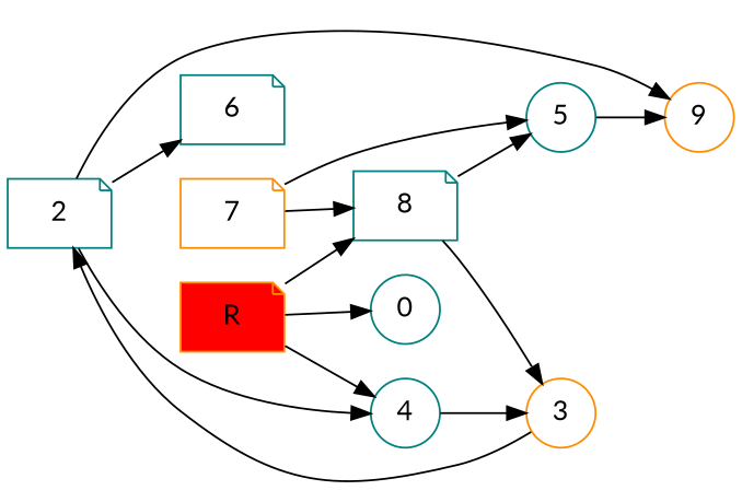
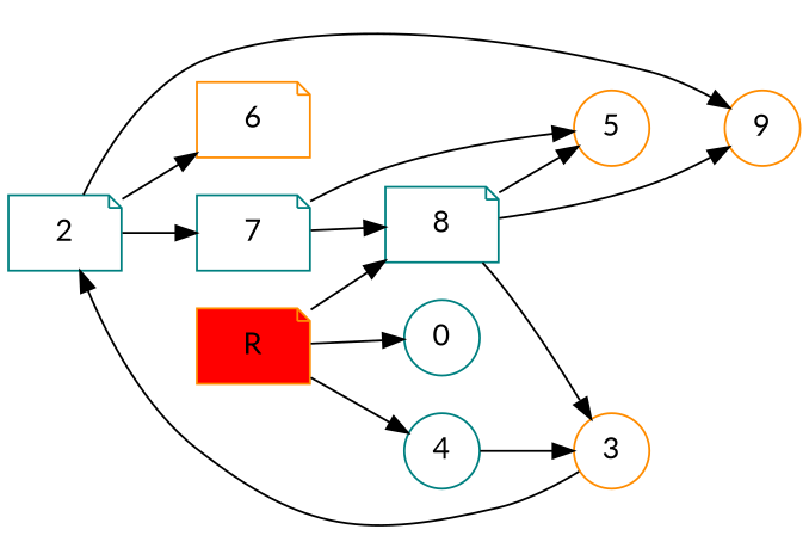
  digraph {
    fontname=Lato
    rankdir=LR
    node [color=darkorange fontname=Lato shape=note]
    edge [fontname=Lato]
    2 [color=teal]
-   6 [color=teal]
-   7
+   6
+   7 [color=teal]
    9 [shape=circle]
-   5 [color=teal shape=circle]
+   5 [shape=circle]
    8 [color=teal]
    3 [shape=circle]
    4 [color=teal shape=circle]
    R [fillcolor="#ff0000" style=filled]
    n10 [color=teal label=0 shape=circle]
    2 -> 6
-   2 -> 4
+   2 -> 7
    2 -> 9
    7 -> 5
    7 -> 8
-   5 -> 9
+   8 -> 9
    8 -> 5
    8 -> 3
    3 -> 2
    4 -> 3
    R -> 8
    R -> 4
    R -> n10
  }
